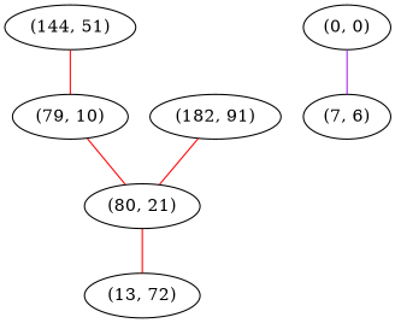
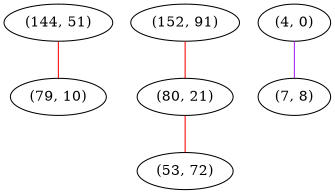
  graph {
    edge [color=red weight=1]
    n1 [label="(144, 51)"]
    "(79, 10)"
    "(80, 21)"
-   "(0, 0)"
-   "(7, 6)"
-   "(152, 91)" [label="(182, 91)"]
-   "(13, 72)"
+   "(0, 0)" [label="(4, 0)"]
+   "(7, 6)" [label="(7, 8)"]
+   "(152, 91)"
+   "(13, 72)" [label="(53, 72)"]
    n1 -- "(79, 10)"
-   "(79, 10)" -- "(80, 21)"
    "(80, 21)" -- "(13, 72)"
    "(0, 0)" -- "(7, 6)" [color=purple weight=4]
    "(152, 91)" -- "(80, 21)"
  }
